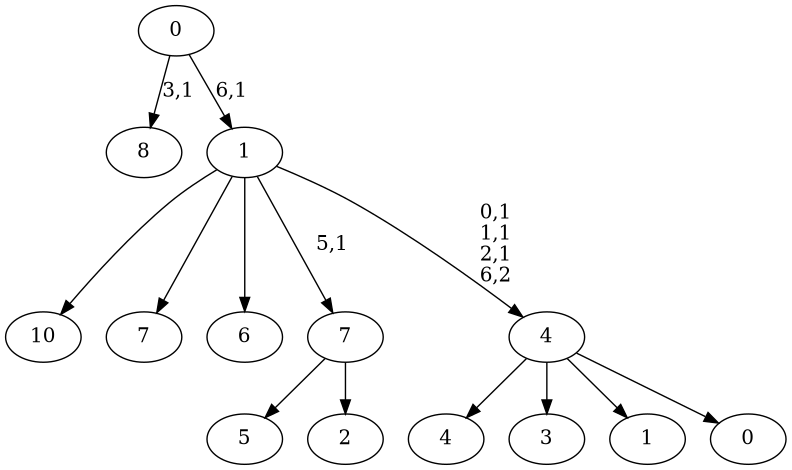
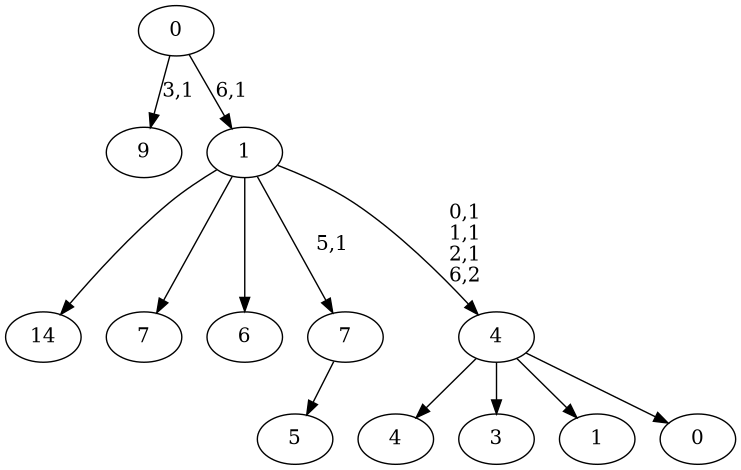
  digraph {
-   n1 [label=10]
-   n2 [label=8]
+   n1 [label=14]
+   n2 [label=9]
    n3 [label=7]
    n4 [label=6]
    n5 [label=5]
    n6 [label=4]
    n7 [label=3]
-   n8 [label=2]
    7
    n10 [label=1]
    n11 [label=0]
    4
    1
    0
    7 -> n5
-   7 -> n8
    4 -> n6
    4 -> n7
    4 -> n10
    4 -> n11
    1 -> n1
    1 -> n3
    1 -> n4
    1 -> 7 [label="5,1"]
    1 -> 4 [label="0,1\n1,1\n2,1\n6,2"]
    0 -> n2 [label="3,1"]
    0 -> 1 [label="6,1"]
  }
